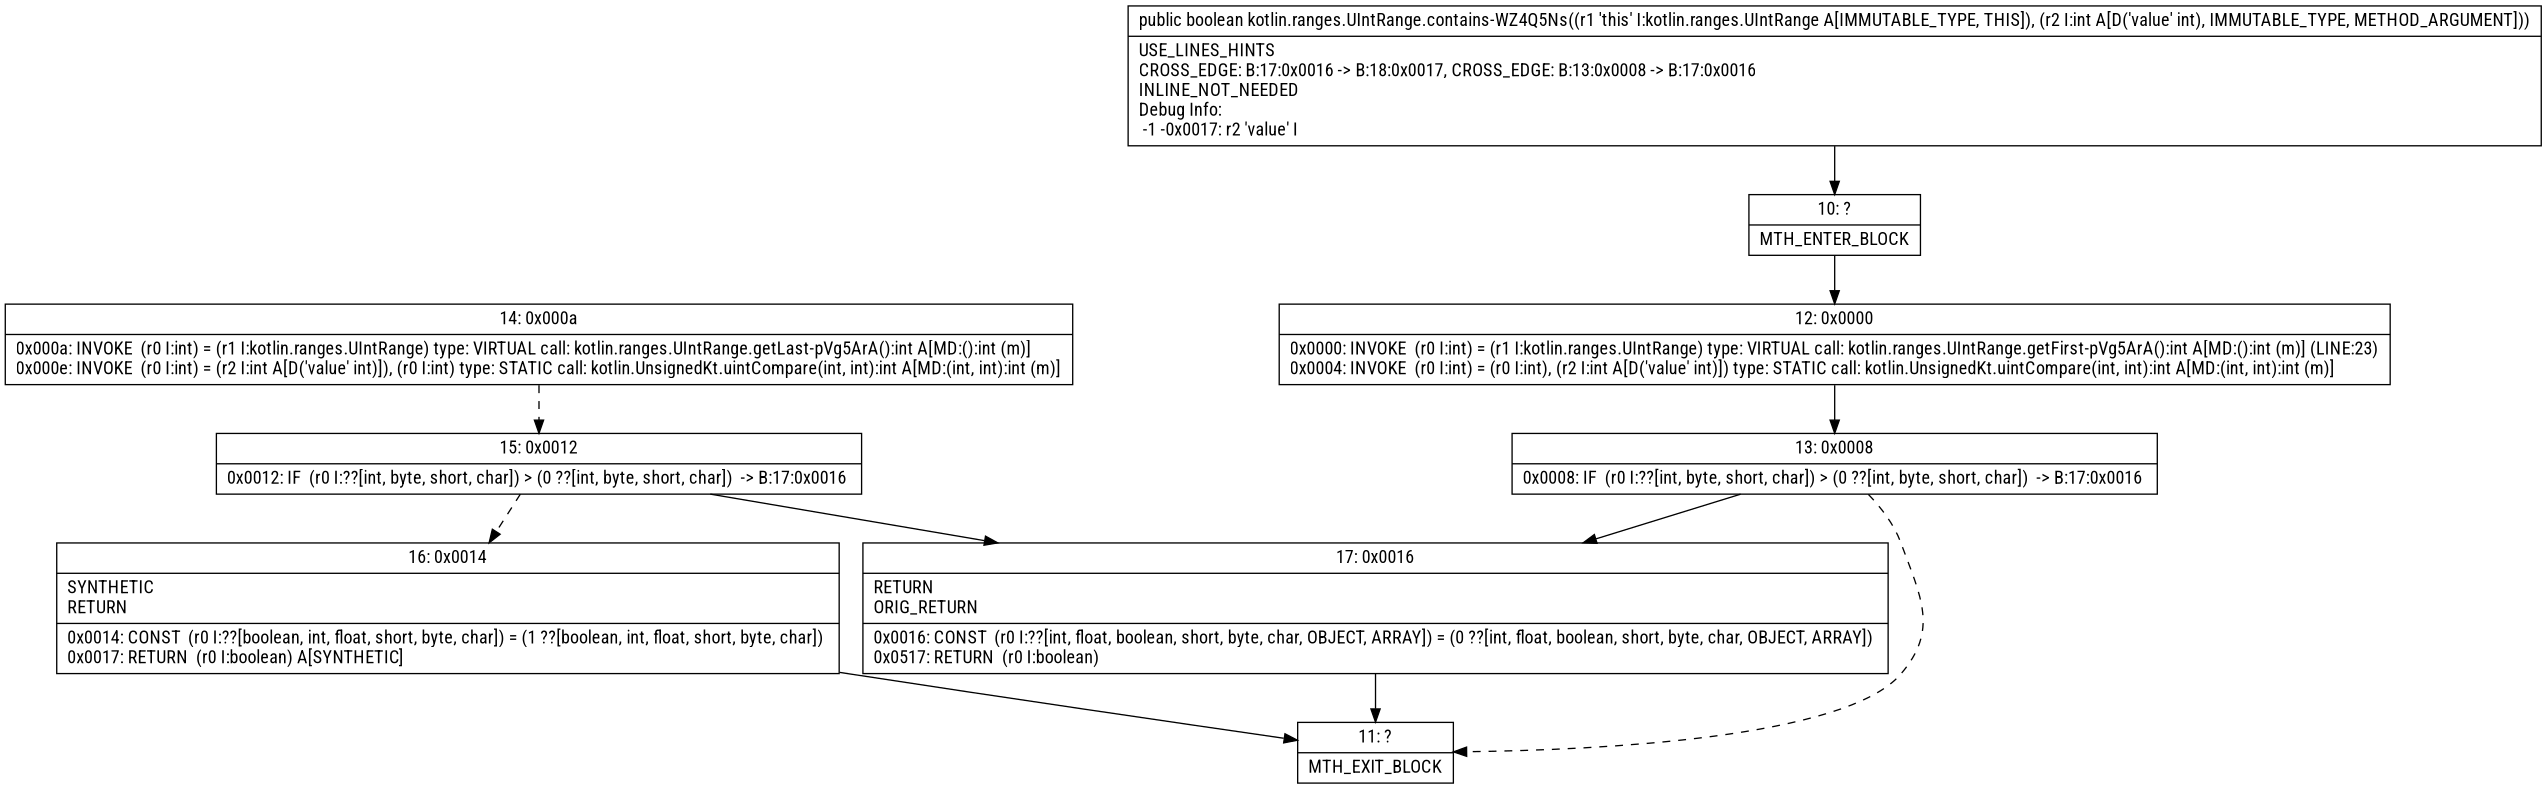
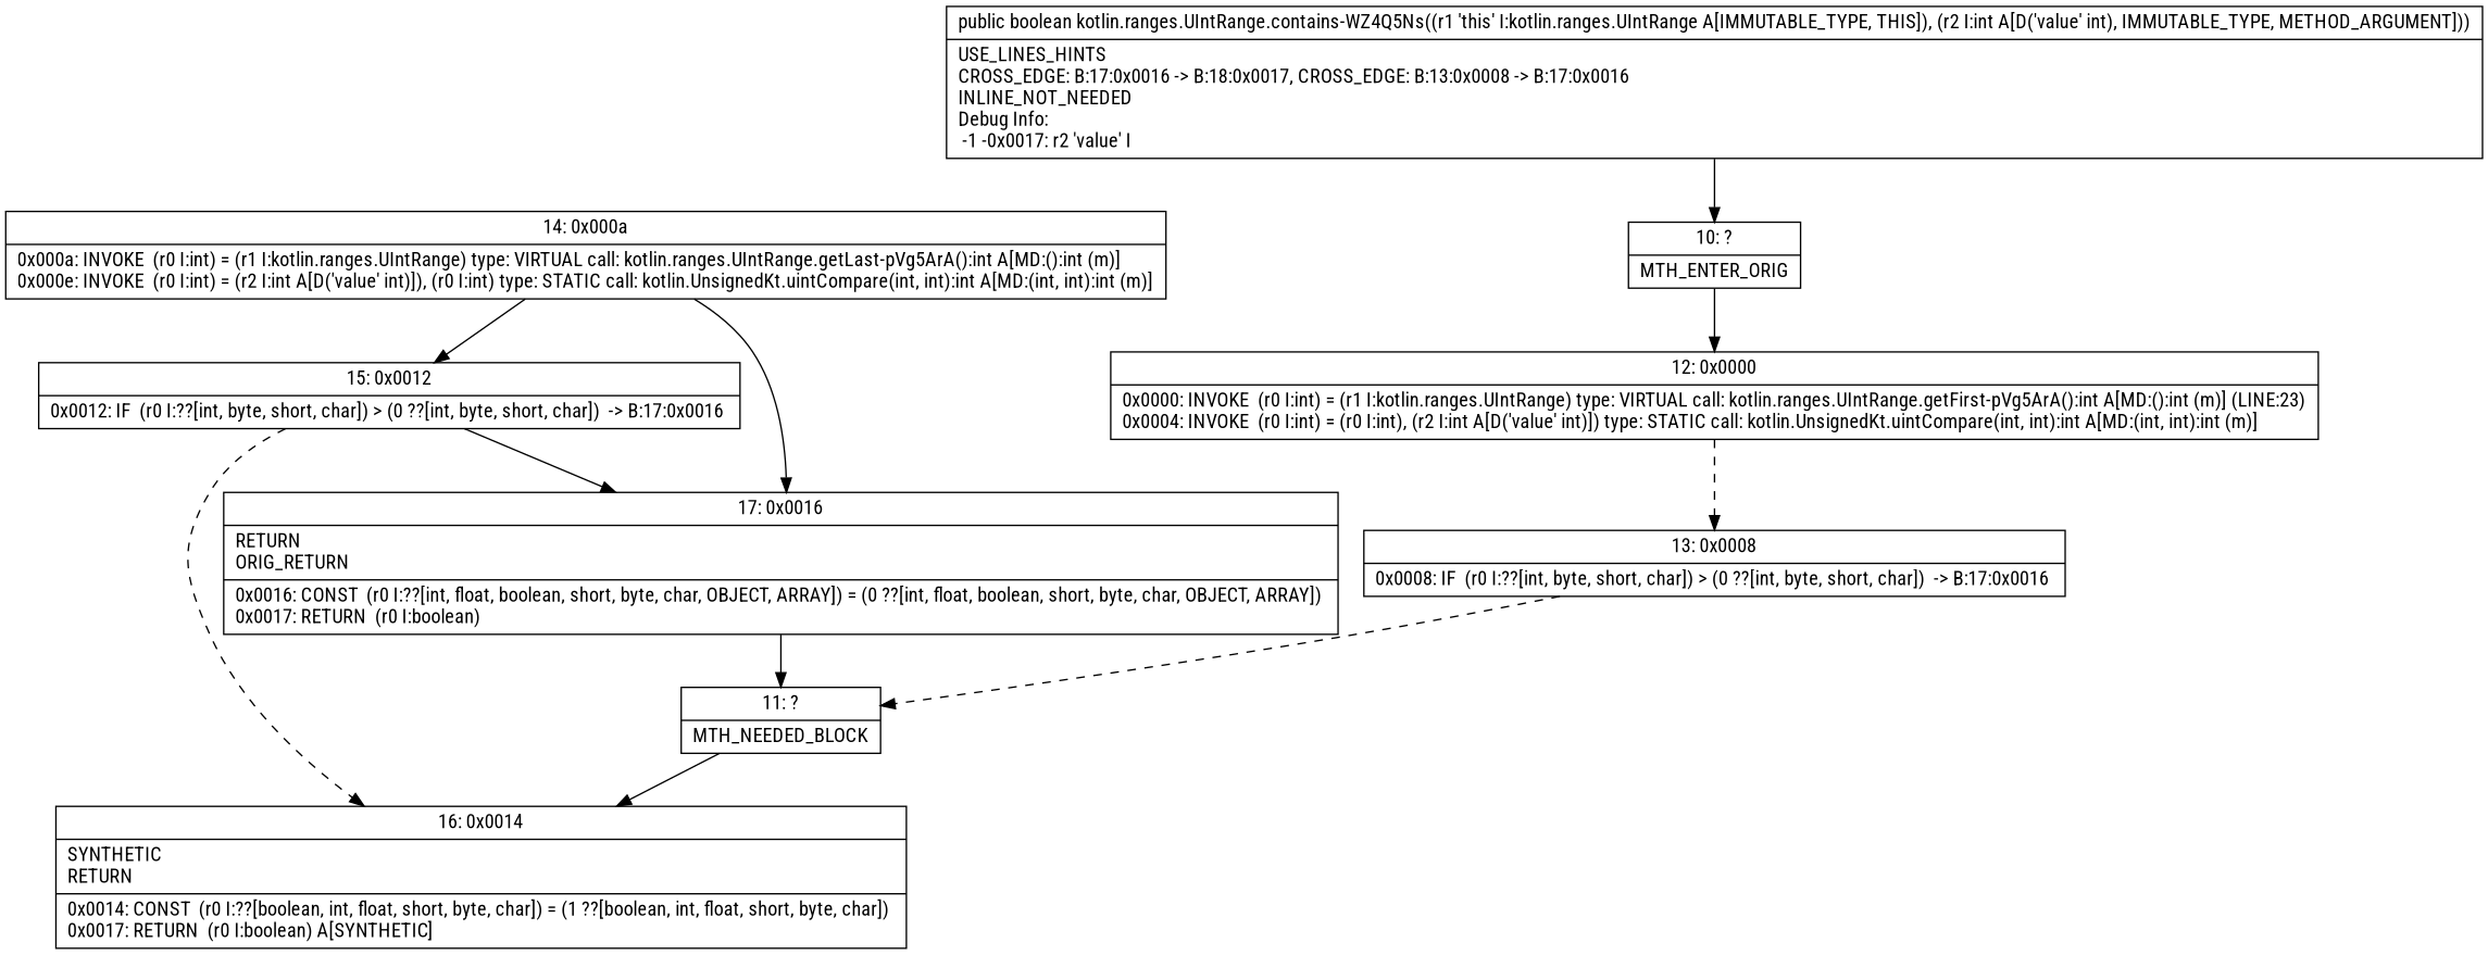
  digraph {
    fontname="Roboto Condensed"
    node [fontname="Roboto Condensed" shape=record]
    edge [fontname="Roboto Condensed"]
-   n1 [label="{10\:\ ?|MTH_ENTER_BLOCK\l}"]
+   n1 [label="{10\:\ ?|MTH_ENTER_ORIG\l}"]
    n2 [label="{12\:\ 0x0000|0x0000: INVOKE  (r0 I:int) = (r1 I:kotlin.ranges.UIntRange) type: VIRTUAL call: kotlin.ranges.UIntRange.getFirst\-pVg5ArA():int A[MD:():int (m)] (LINE:23)\l0x0004: INVOKE  (r0 I:int) = (r0 I:int), (r2 I:int A[D('value' int)]) type: STATIC call: kotlin.UnsignedKt.uintCompare(int, int):int A[MD:(int, int):int (m)]\l}"]
    n3 [label="{13\:\ 0x0008|0x0008: IF  (r0 I:??[int, byte, short, char]) \> (0 ??[int, byte, short, char])  \-\> B:17:0x0016 \l}"]
-   n4 [label="{17\:\ 0x0016|RETURN\lORIG_RETURN\l|0x0016: CONST  (r0 I:??[int, float, boolean, short, byte, char, OBJECT, ARRAY]) = (0 ??[int, float, boolean, short, byte, char, OBJECT, ARRAY]) \l0x0517: RETURN  (r0 I:boolean) \l}"]
-   n5 [label="{11\:\ ?|MTH_EXIT_BLOCK\l}"]
+   n4 [label="{17\:\ 0x0016|RETURN\lORIG_RETURN\l|0x0016: CONST  (r0 I:??[int, float, boolean, short, byte, char, OBJECT, ARRAY]) = (0 ??[int, float, boolean, short, byte, char, OBJECT, ARRAY]) \l0x0017: RETURN  (r0 I:boolean) \l}"]
+   n5 [label="{11\:\ ?|MTH_NEEDED_BLOCK\l}"]
    n6 [label="{14\:\ 0x000a|0x000a: INVOKE  (r0 I:int) = (r1 I:kotlin.ranges.UIntRange) type: VIRTUAL call: kotlin.ranges.UIntRange.getLast\-pVg5ArA():int A[MD:():int (m)]\l0x000e: INVOKE  (r0 I:int) = (r2 I:int A[D('value' int)]), (r0 I:int) type: STATIC call: kotlin.UnsignedKt.uintCompare(int, int):int A[MD:(int, int):int (m)]\l}"]
    n7 [label="{15\:\ 0x0012|0x0012: IF  (r0 I:??[int, byte, short, char]) \> (0 ??[int, byte, short, char])  \-\> B:17:0x0016 \l}"]
    n8 [label="{16\:\ 0x0014|SYNTHETIC\lRETURN\l|0x0014: CONST  (r0 I:??[boolean, int, float, short, byte, char]) = (1 ??[boolean, int, float, short, byte, char]) \l0x0017: RETURN  (r0 I:boolean) A[SYNTHETIC]\l}"]
    n9 [label="{public boolean kotlin.ranges.UIntRange.contains\-WZ4Q5Ns((r1 'this' I:kotlin.ranges.UIntRange A[IMMUTABLE_TYPE, THIS]), (r2 I:int A[D('value' int), IMMUTABLE_TYPE, METHOD_ARGUMENT]))  | USE_LINES_HINTS\lCROSS_EDGE: B:17:0x0016 \-\> B:18:0x0017, CROSS_EDGE: B:13:0x0008 \-\> B:17:0x0016\lINLINE_NOT_NEEDED\lDebug Info:\l  \-1 \-0x0017: r2 'value' I\l}"]
    n1 -> n2
-   n2 -> n3
-   n3 -> n4
+   n2 -> n3 [style=dashed]
+   n6 -> n4
    n3 -> n5 [style=dashed]
    n4 -> n5
-   n6 -> n7 [style=dashed]
+   n6 -> n7
    n7 -> n4
    n7 -> n8 [style=dashed]
-   n8 -> n5
+   n5 -> n8
    n9 -> n1
  }
